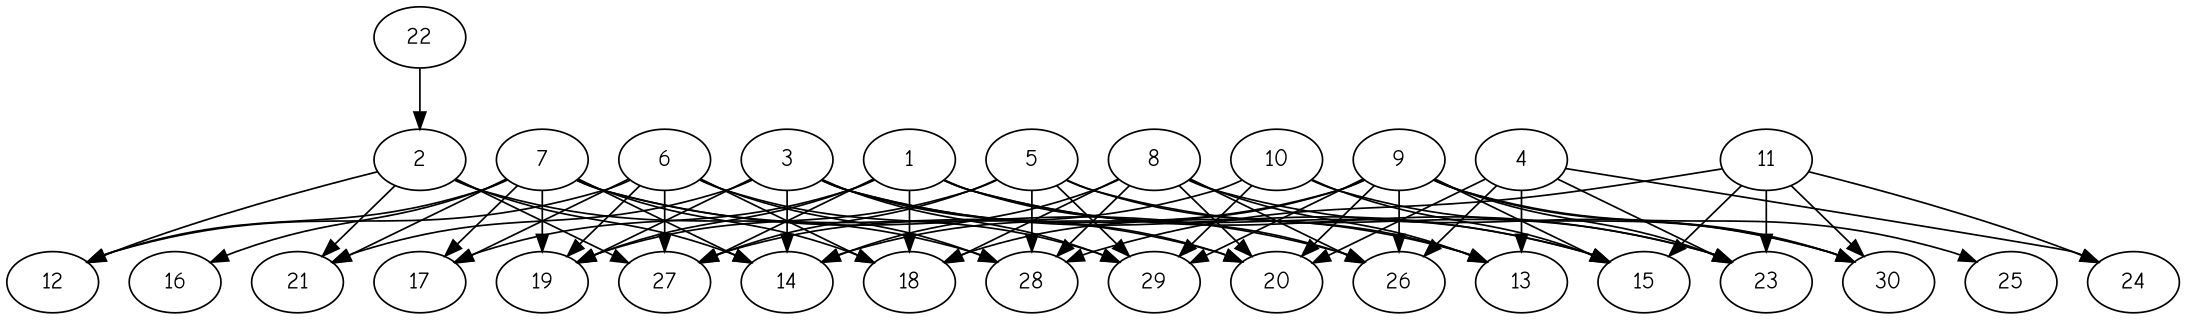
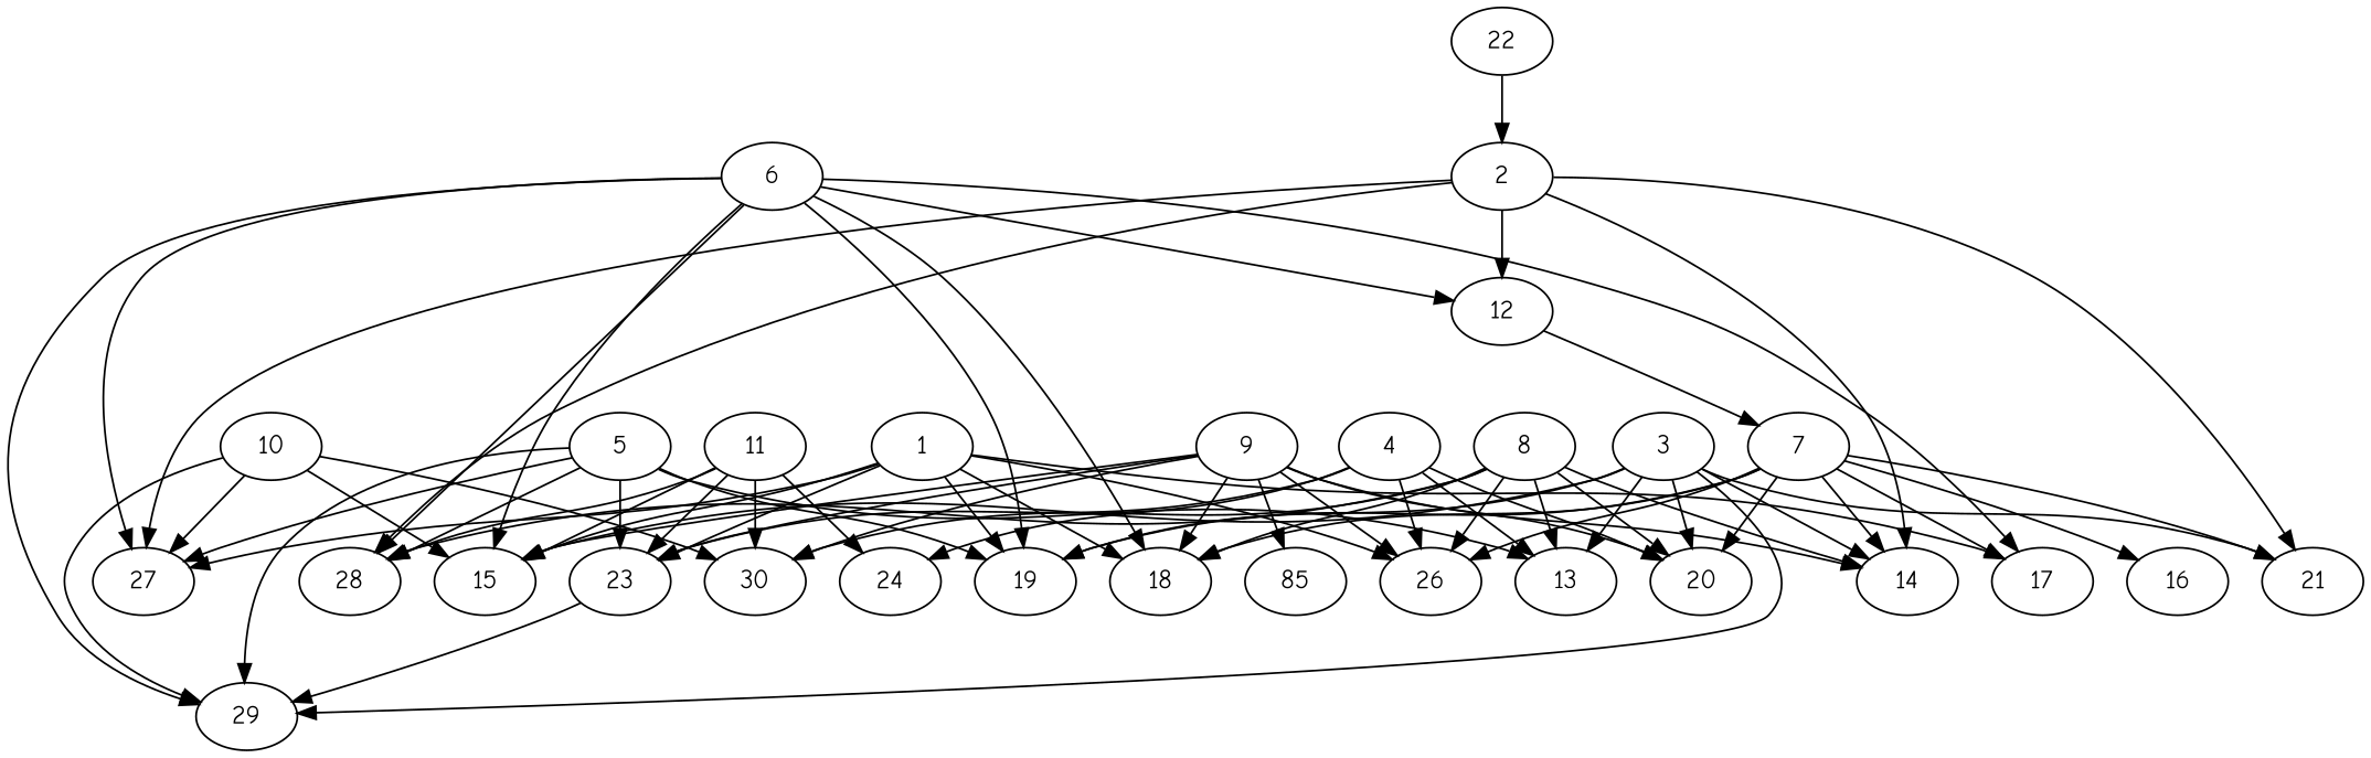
  digraph {
    fontname="Comic Neue"
    node [alpha=0.10 fontname="Comic Neue"]
    edge [fontname="Comic Neue"]
    1 [alpha=0.12 expect_size=26185728]
    15 [expect_size=15058944]
    17 [expect_size=21463040]
    18 [alpha=0.18 expect_size=14288896]
    19 [alpha=0.03 expect_size=36881408]
    23 [alpha=0.00 expect_size=21394432]
    26 [alpha=0.09 expect_size=26311680]
    27 [alpha=0.20 expect_size=39868416]
    2 [alpha=0.04 expect_size=31839232]
    12 [alpha=0.02 expect_size=6492160]
    14 [alpha=0.07 expect_size=8205312]
    21 [alpha=0.18 expect_size=47437824]
    28 [alpha=0.15 expect_size=16307200]
    22 [alpha=0.02 expect_size=17615872]
    3 [alpha=0.16 expect_size=41304064]
    13 [alpha=0.05 expect_size=16689152]
    20 [alpha=0.06 expect_size=12324864]
    29 [alpha=0.16 expect_size=10472448]
    4 [alpha=0.03 expect_size=23641088]
    24 [alpha=0.07 expect_size=32872448]
    5 [alpha=0.09 expect_size=36293632]
    6 [alpha=0.14 expect_size=12160000]
    7 [alpha=0.17 expect_size=24015872]
    16 [alpha=0.06 expect_size=36625408]
    8 [expect_size=14843904]
    30 [alpha=0.09 expect_size=17025024]
    9 [expect_size=21839872]
-   25 [alpha=0.07 expect_size=49115136]
+   25 [alpha=0.07 expect_size=49115136 label=85]
    10 [alpha=0.15 expect_size=31113216]
    11 [alpha=0.07 expect_size=25700352]
    1 -> 15
    1 -> 17
    1 -> 18
    1 -> 19
    1 -> 23
    1 -> 26
    1 -> 27
    2 -> 27
    2 -> 12
    2 -> 14
    2 -> 21
    2 -> 28
    22 -> 2
    3 -> 15
    3 -> 19
    3 -> 14
    3 -> 21
    3 -> 13
    3 -> 20
    3 -> 29
    4 -> 23
    4 -> 26
    4 -> 13
    4 -> 20
    4 -> 24
    5 -> 19
    5 -> 23
    5 -> 27
    5 -> 28
    5 -> 13
    5 -> 29
+   6 -> 15
    6 -> 17
    6 -> 18
    6 -> 19
    6 -> 27
    6 -> 12
    6 -> 28
    6 -> 29
    7 -> 17
    7 -> 18
    7 -> 19
    7 -> 26
-   7 -> 12
+   12 -> 7
    7 -> 14
    7 -> 21
    7 -> 20
    7 -> 16
    8 -> 18
    8 -> 26
    8 -> 14
    8 -> 28
    8 -> 13
    8 -> 20
    8 -> 30
    9 -> 15
    9 -> 18
    9 -> 23
    9 -> 26
    9 -> 14
    9 -> 20
-   9 -> 29
+   23 -> 29
    9 -> 30
    9 -> 25
    10 -> 15
    10 -> 27
    10 -> 29
    10 -> 30
    11 -> 15
    11 -> 23
    11 -> 28
    11 -> 24
    11 -> 30
  }
